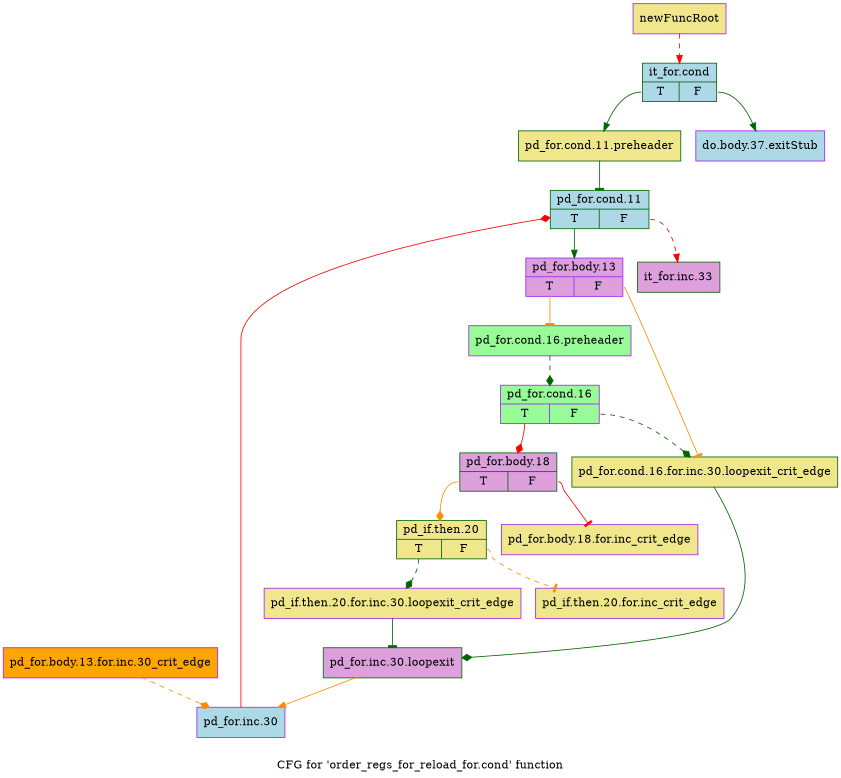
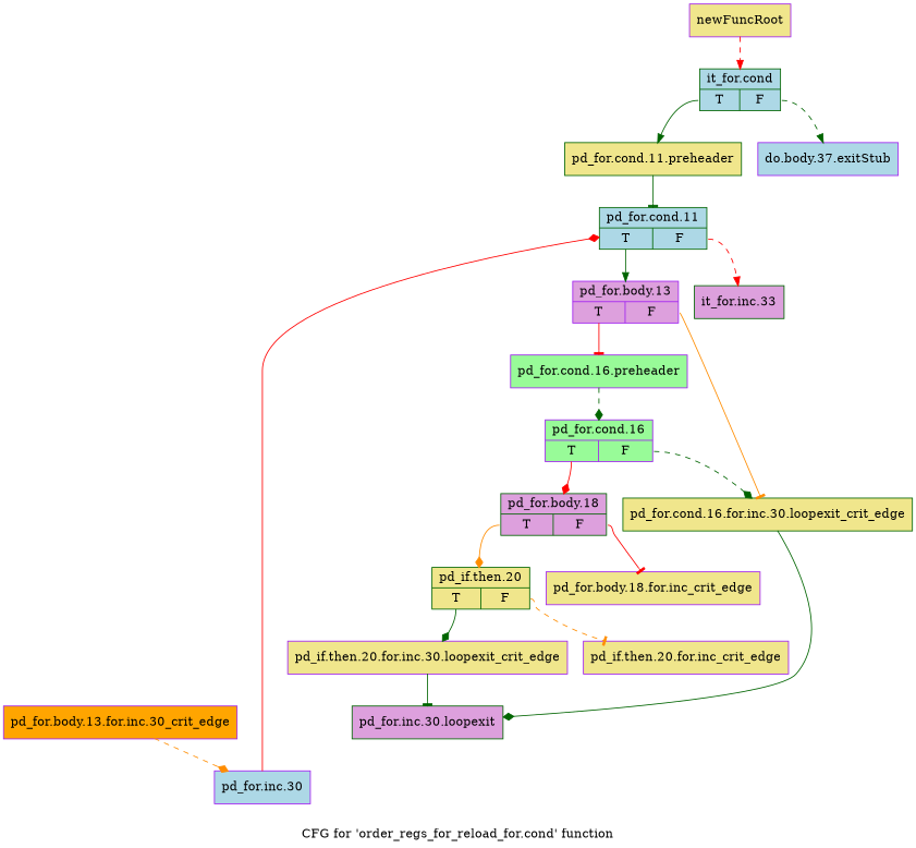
  digraph {
    label="CFG for 'order_regs_for_reload_for.cond' function"
    node [color=purple fillcolor=khaki shape=record style=filled]
    edge [arrowhead=diamond color=darkgreen style=solid]
    n1 [label="{newFuncRoot}"]
    n2 [color=darkgreen fillcolor=lightblue label="{it_for.cond|{<s0>T|<s1>F}}"]
    n3 [fillcolor=lightblue label="{do.body.37.exitStub}"]
    n4 [color=darkgreen label="{pd_for.cond.11.preheader}"]
    n5 [color=darkgreen fillcolor=lightblue label="{pd_for.cond.11|{<s0>T|<s1>F}}"]
    n6 [fillcolor=plum label="{pd_for.body.13|{<s0>T|<s1>F}}"]
    n7 [color=darkgreen fillcolor=plum label="{it_for.inc.33}"]
    n8 [fillcolor=palegreen label="{pd_for.cond.16.preheader}"]
    n9 [color=darkgreen label="{pd_for.cond.16.for.inc.30.loopexit_crit_edge}"]
    n10 [fillcolor=palegreen label="{pd_for.cond.16|{<s0>T|<s1>F}}"]
    n11 [fillcolor=orange label="{pd_for.body.13.for.inc.30_crit_edge}"]
    n12 [fillcolor=lightblue label="{pd_for.inc.30}"]
    n13 [color=darkgreen fillcolor=plum label="{pd_for.body.18|{<s0>T|<s1>F}}"]
    n14 [color=darkgreen label="{pd_if.then.20|{<s0>T|<s1>F}}"]
    n15 [label="{pd_for.body.18.for.inc_crit_edge}"]
    n16 [color=darkgreen fillcolor=plum label="{pd_for.inc.30.loopexit}"]
    n17 [label="{pd_if.then.20.for.inc.30.loopexit_crit_edge}"]
    n18 [label="{pd_if.then.20.for.inc_crit_edge}"]
    n1 -> n2 [arrowhead=normal color=red style=dashed]
-   n2 -> n3 [arrowhead=normal tailport=s1]
+   n2 -> n3 [arrowhead=normal style=dashed tailport=s1]
    n2 -> n4 [arrowhead=normal tailport=s0]
    n4 -> n5 [arrowhead=tee]
    n5 -> n6 [arrowhead=normal tailport=s0]
    n5 -> n7 [arrowhead=normal color=red style=dashed tailport=s1]
-   n6 -> n8 [arrowhead=tee color=darkorange tailport=s0]
+   n6 -> n8 [arrowhead=tee color=red tailport=s0]
    n6 -> n9 [arrowhead=tee color=darkorange tailport=s1]
    n8 -> n10 [style=dashed]
    n9 -> n16
    n10 -> n9 [style=dashed tailport=s1]
    n10 -> n13 [color=red tailport=s0]
    n11 -> n12 [color=darkorange style=dashed]
    n12 -> n5 [color=red]
    n13 -> n14 [color=darkorange tailport=s0]
    n13 -> n15 [arrowhead=tee color=red tailport=s1]
-   n14 -> n17 [style=dashed tailport=s0]
+   n14 -> n17 [tailport=s0]
    n14 -> n18 [arrowhead=tee color=darkorange style=dashed tailport=s1]
-   n16 -> n12 [arrowhead=normal color=darkorange]
    n17 -> n16 [arrowhead=tee]
  }
